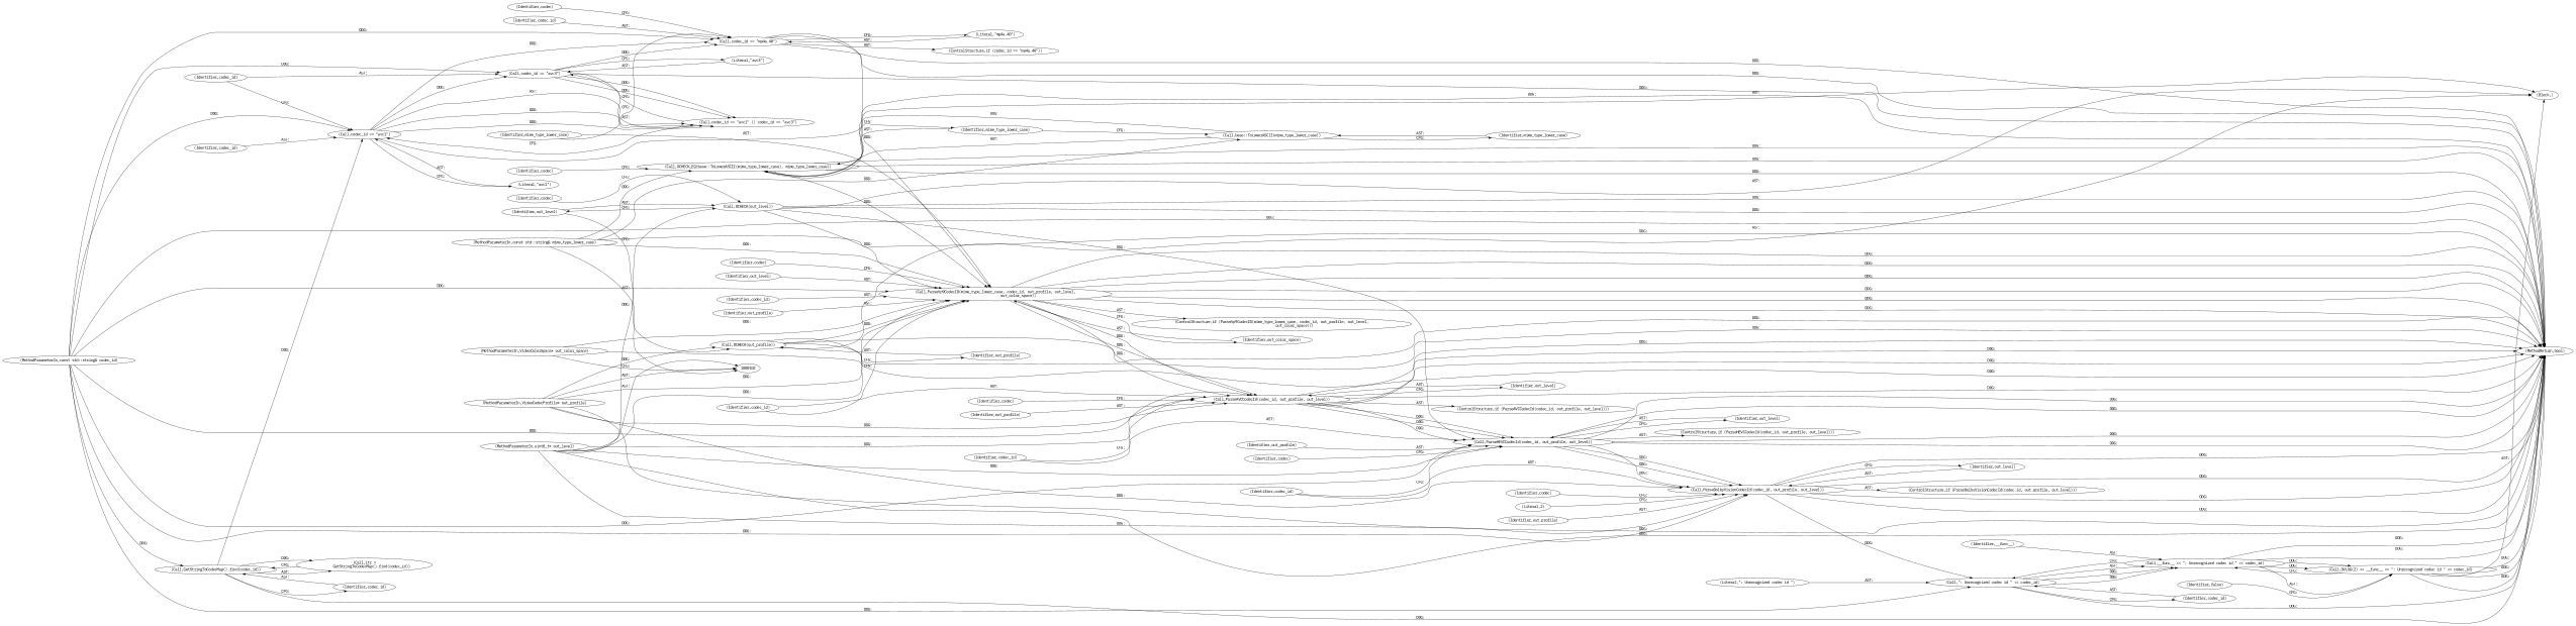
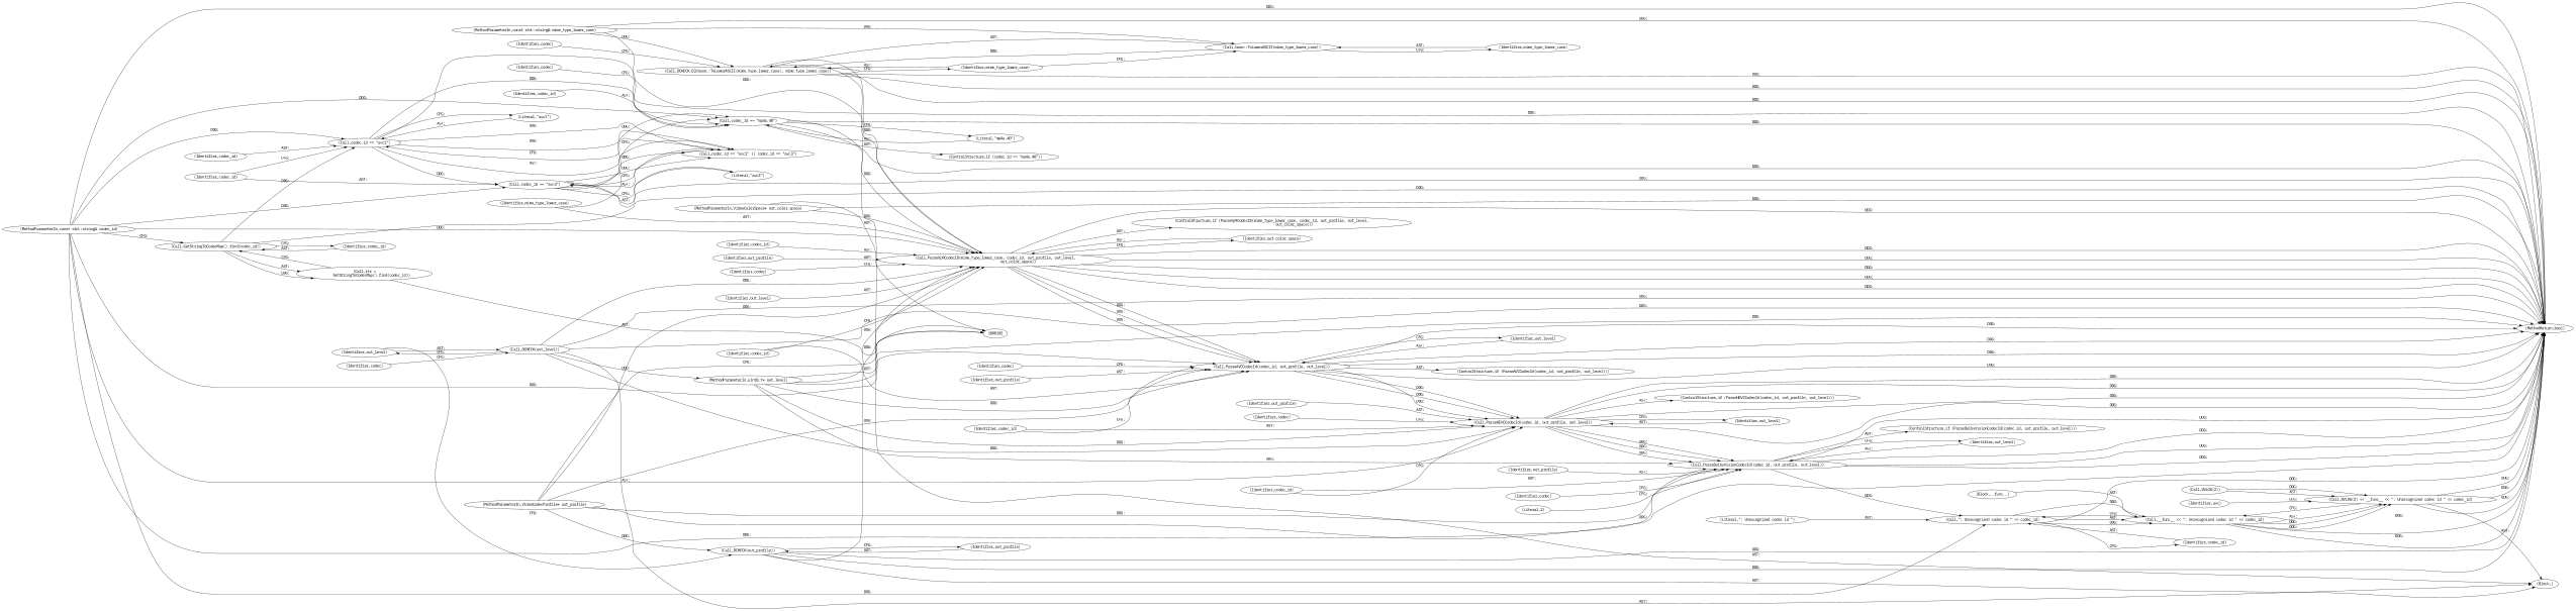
  digraph {
    fontname="IBM Plex Mono"
    rankdir=LR
    node [fontname="IBM Plex Mono"]
    edge [fontname="IBM Plex Mono"]
    n1 [label="(Call,ParseAVCCodecId(codec_id, out_profile, out_level))"]
    n2 [label="(Call,ParseHEVCCodecId(codec_id, out_profile, out_level))"]
    n3 [label="(Identifier,out_level)"]
    n4 [label="(MethodReturn,bool)"]
    n5 [label="(ControlStructure,if (ParseAVCCodecId(codec_id, out_profile, out_level)))"]
    n6 [label="(Call,ParseDolbyVisionCodecId(codec_id, out_profile, out_level))"]
    n7 [label="(Identifier,out_level)"]
    n8 [label="(ControlStructure,if (ParseHEVCCodecId(codec_id, out_profile, out_level)))"]
    n9 [label="(Call,ParseVp9CodecID(mime_type_lower_case, codec_id, out_profile, out_level,\n                      out_color_space))"]
    n10 [label="(ControlStructure,if (ParseVp9CodecID(mime_type_lower_case, codec_id, out_profile, out_level,\n                      out_color_space)))"]
    n11 [label="(Identifier,out_color_space)"]
    n12 [label="(Call,DCHECK_EQ(base::ToLowerASCII(mime_type_lower_case), mime_type_lower_case))"]
    n13 [label="(Block,)"]
    n14 [label="(Identifier,mime_type_lower_case)"]
    n15 [label="(Call,base::ToLowerASCII(mime_type_lower_case))"]
    n16 [label="(Identifier,mime_type_lower_case)"]
    n17 [label="(MethodParameterIn,const std::string& mime_type_lower_case)"]
    1000102
    n19 [label="(Call,codec_id == \"mp4a.40\")"]
    n20 [label="(Literal,\"mp4a.40\")"]
    n21 [label="(ControlStructure,if (codec_id == \"mp4a.40\"))"]
    n22 [label="(Call,codec_id == \"avc1\")"]
    n23 [label="(Call,codec_id == \"avc3\")"]
    n24 [label="(Call,codec_id == \"avc1\" || codec_id == \"avc3\")"]
    n25 [label="(Literal,\"avc1\")"]
    n26 [label="(Literal,\"avc3\")"]
    n27 [label="(Call,GetStringToCodecMap().find(codec_id))"]
    n28 [label="(Call,itr =\n       GetStringToCodecMap().find(codec_id))"]
    n29 [label="(Identifier,codec_id)"]
    n30 [label="(MethodParameterIn,const std::string& codec_id)"]
    n31 [label="(Call,\": Unrecognized codec id \" << codec_id)"]
    n32 [label="(Identifier,out_level)"]
    n33 [label="(ControlStructure,if (ParseDolbyVisionCodecId(codec_id, out_profile, out_level)))"]
    n34 [label="(Call,__func__ << \": Unrecognized codec id \" << codec_id)"]
    n35 [label="(Identifier,codec_id)"]
    n36 [label="(Call,DCHECK(out_profile))"]
    n37 [label="(Identifier,out_profile)"]
    n38 [label="(MethodParameterIn,VideoCodecProfile* out_profile)"]
    n39 [label="(Call,DCHECK(out_level))"]
    n40 [label="(Identifier,out_level)"]
    n41 [label="(MethodParameterIn,uint8_t* out_level)"]
    n42 [label="(MethodParameterIn,VideoColorSpace* out_color_space)"]
    n43 [label="(Call,DVLOG(2) << __func__ << \": Unrecognized codec id \" << codec_id)"]
    n44 [label="(Identifier,codec_id)"]
    n45 [label="(Identifier,out_profile)"]
    n46 [label="(Identifier,out_profile)"]
    n47 [label="(Identifier,mime_type_lower_case)"]
    n48 [label="(Identifier,codec)"]
    n49 [label="(Identifier,codec)"]
    n50 [label="(Literal,\": Unrecognized codec id \")"]
+   n51 [label="(Call,DVLOG(2))"]
    n52 [label="(Identifier,codec)"]
    n53 [label="(Identifier,codec_id)"]
    n54 [label="(Identifier,codec_id)"]
    n55 [label="(Identifier,codec)"]
    n56 [label="(Identifier,out_profile)"]
    n57 [label="(Identifier,out_profile)"]
    n58 [label="(Identifier,codec_id)"]
    n59 [label="(Identifier,codec_id)"]
-   n60 [label="(Identifier,__func__)"]
+   n60 [label="(Block,__func__)"]
    n61 [label="(Identifier,codec)"]
    n62 [label="(Identifier,codec)"]
    n63 [label="(Identifier,codec_id)"]
    n64 [label="(Literal,2)"]
-   n65 [label="(Identifier,false)"]
+   n65 [label="(Identifier,avc)"]
    n66 [label="(Identifier,out_level)"]
    n67 [label="(Identifier,codec)"]
    n68 [label="(Identifier,codec_id)"]
    n1 -> n2 [label="DDG: "]
    n1 -> n2 [label="DDG: "]
    n1 -> n2 [label="DDG: "]
    n1 -> n3 [label="CFG: "]
    n1 -> n4 [label="DDG: "]
    n1 -> n4 [label="DDG: "]
    n1 -> n4 [label="DDG: "]
    n1 -> n4 [label="DDG: "]
    n1 -> n5 [label="AST: "]
    n2 -> n4 [label="DDG: "]
    n2 -> n4 [label="DDG: "]
    n2 -> n4 [label="DDG: "]
    n2 -> n4 [label="DDG: "]
    n2 -> n6 [label="DDG: "]
    n2 -> n6 [label="DDG: "]
    n2 -> n6 [label="DDG: "]
    n2 -> n7 [label="CFG: "]
    n2 -> n8 [label="AST: "]
    n3 -> n1 [label="AST: "]
    n6 -> n4 [label="DDG: "]
    n6 -> n4 [label="DDG: "]
    n6 -> n4 [label="DDG: "]
    n6 -> n4 [label="DDG: "]
    n6 -> n31 [label="DDG: "]
    n6 -> n32 [label="CFG: "]
    n6 -> n33 [label="AST: "]
    n7 -> n2 [label="AST: "]
    n9 -> n1 [label="DDG: "]
    n9 -> n1 [label="DDG: "]
    n9 -> n1 [label="DDG: "]
    n9 -> n4 [label="DDG: "]
    n9 -> n4 [label="DDG: "]
    n9 -> n4 [label="DDG: "]
    n9 -> n4 [label="DDG: "]
    n9 -> n4 [label="DDG: "]
    n9 -> n4 [label="DDG: "]
    n9 -> n10 [label="AST: "]
    n9 -> n11 [label="CFG: "]
    n11 -> n9 [label="AST: "]
    n12 -> n4 [label="DDG: "]
    n12 -> n4 [label="DDG: "]
    n12 -> n4 [label="DDG: "]
    n12 -> n9 [label="DDG: "]
    n12 -> n13 [label="AST: "]
    n12 -> n14 [label="CFG: "]
    n14 -> n12 [label="AST: "]
    n14 -> n15 [label="CFG: "]
    n15 -> n12 [label="AST: "]
    n15 -> n12 [label="DDG: "]
    n15 -> n16 [label="CFG: "]
    n16 -> n15 [label="AST: "]
    n17 -> n4 [label="DDG: "]
    n17 -> n9 [label="DDG: "]
    n17 -> n12 [label="DDG: "]
    n17 -> n15 [label="DDG: "]
-   n17 -> 1000102 [label="AST: "]
+   n28 -> 1000102 [label="AST: "]
    n19 -> n4 [label="DDG: "]
    n19 -> n4 [label="DDG: "]
    n19 -> n9 [label="DDG: "]
    n19 -> n20 [label="CFG: "]
    n19 -> n21 [label="AST: "]
    n20 -> n19 [label="AST: "]
    n22 -> n4 [label="DDG: "]
    n22 -> n19 [label="DDG: "]
    n22 -> n23 [label="DDG: "]
    n22 -> n24 [label="AST: "]
    n22 -> n24 [label="DDG: "]
    n22 -> n24 [label="DDG: "]
    n22 -> n25 [label="CFG: "]
    n23 -> n4 [label="DDG: "]
    n23 -> n19 [label="DDG: "]
    n23 -> n24 [label="AST: "]
    n23 -> n24 [label="DDG: "]
    n23 -> n24 [label="DDG: "]
    n23 -> n26 [label="CFG: "]
    n24 -> n22 [label="CFG: "]
    n24 -> n23 [label="CFG: "]
    n25 -> n22 [label="AST: "]
    n26 -> n23 [label="AST: "]
    n27 -> n4 [label="DDG: "]
    n27 -> n22 [label="DDG: "]
    n27 -> n28 [label="AST: "]
    n27 -> n28 [label="DDG: "]
    n27 -> n29 [label="CFG: "]
    n28 -> n27 [label="CFG: "]
    n29 -> n27 [label="AST: "]
    n30 -> n1 [label="DDG: "]
-   n30 -> n2 [label="DDG: "]
+   n30 -> n2 [label="AST: "]
    n30 -> n4 [label="DDG: "]
    n30 -> n6 [label="DDG: "]
    n30 -> n9 [label="DDG: "]
    n30 -> n19 [label="DDG: "]
    n30 -> n22 [label="DDG: "]
    n30 -> n23 [label="DDG: "]
-   n30 -> n27 [label="DDG: "]
+   n30 -> n27 [label="CFG: "]
    n30 -> n31 [label="DDG: "]
    n31 -> n4 [label="DDG: "]
    n31 -> n34 [label="AST: "]
    n31 -> n34 [label="DDG: "]
    n31 -> n34 [label="DDG: "]
    n31 -> n35 [label="CFG: "]
    n32 -> n6 [label="AST: "]
    n34 -> n4 [label="DDG: "]
    n34 -> n4 [label="DDG: "]
    n34 -> n31 [label="CFG: "]
    n34 -> n43 [label="AST: "]
    n34 -> n43 [label="DDG: "]
    n34 -> n43 [label="DDG: "]
    n35 -> n31 [label="AST: "]
    n36 -> n4 [label="DDG: "]
    n36 -> n4 [label="DDG: "]
    n36 -> n9 [label="DDG: "]
    n36 -> n13 [label="AST: "]
    n36 -> n37 [label="CFG: "]
    n37 -> n36 [label="AST: "]
    n38 -> n1 [label="DDG: "]
    n38 -> n4 [label="DDG: "]
    n38 -> n6 [label="DDG: "]
    n38 -> n9 [label="DDG: "]
-   n38 -> 1000102 [label="AST: "]
+   n38 -> 1000102 [label="CFG: "]
    n38 -> n36 [label="DDG: "]
    n39 -> n2 [label="DDG: "]
    n39 -> n4 [label="DDG: "]
    n39 -> n4 [label="DDG: "]
    n39 -> n9 [label="DDG: "]
    n39 -> n13 [label="AST: "]
    n39 -> n40 [label="CFG: "]
    n40 -> n36 [label="CFG: "]
    n40 -> n39 [label="AST: "]
    n41 -> n1 [label="DDG: "]
    n41 -> n2 [label="DDG: "]
    n41 -> n4 [label="DDG: "]
    n41 -> n6 [label="DDG: "]
    n41 -> n9 [label="DDG: "]
    n41 -> 1000102 [label="AST: "]
-   n41 -> n39 [label="DDG: "]
+   n39 -> n41 [label="DDG: "]
    n42 -> n4 [label="DDG: "]
    n42 -> n9 [label="DDG: "]
-   n42 -> 1000102 [label="CFG: "]
+   n42 -> 1000102 [label="AST: "]
    n43 -> n4 [label="DDG: "]
    n43 -> n4 [label="DDG: "]
    n43 -> n4 [label="DDG: "]
    n43 -> n13 [label="AST: "]
    n43 -> n34 [label="CFG: "]
    n44 -> n9 [label="AST: "]
    n45 -> n6 [label="AST: "]
    n46 -> n9 [label="AST: "]
    n47 -> n9 [label="AST: "]
    n47 -> n19 [label="CFG: "]
    n48 -> n6 [label="CFG: "]
    n49 -> n19 [label="CFG: "]
    n50 -> n31 [label="AST: "]
+   n51 -> n43 [label="AST: "]
+   n51 -> n43 [label="DDG: "]
    n52 -> n9 [label="CFG: "]
    n53 -> n1 [label="AST: "]
    n53 -> n9 [label="CFG: "]
    n54 -> n22 [label="CFG: "]
    n54 -> n23 [label="AST: "]
    n55 -> n1 [label="CFG: "]
    n56 -> n2 [label="AST: "]
    n57 -> n1 [label="AST: "]
    n58 -> n1 [label="CFG: "]
    n58 -> n2 [label="AST: "]
    n59 -> n22 [label="AST: "]
    n60 -> n34 [label="AST: "]
    n61 -> n2 [label="CFG: "]
    n62 -> n12 [label="CFG: "]
    n63 -> n2 [label="CFG: "]
    n63 -> n6 [label="AST: "]
    n64 -> n6 [label="CFG: "]
    n65 -> n43 [label="CFG: "]
    n66 -> n9 [label="AST: "]
    n67 -> n39 [label="CFG: "]
    n68 -> n19 [label="AST: "]
  }
